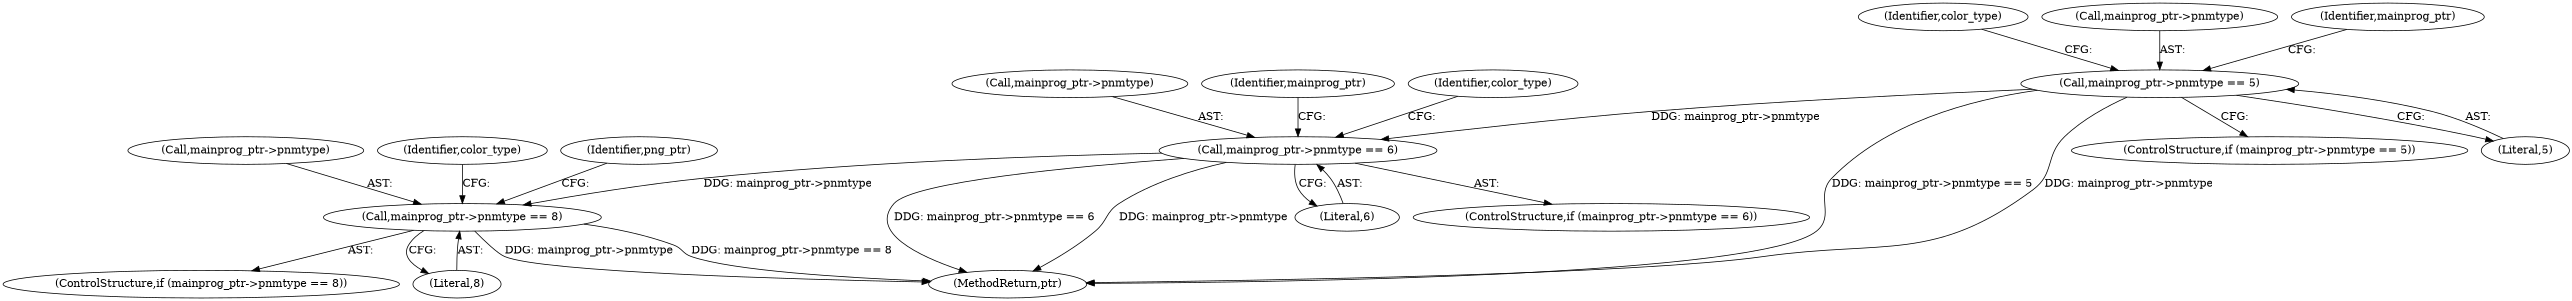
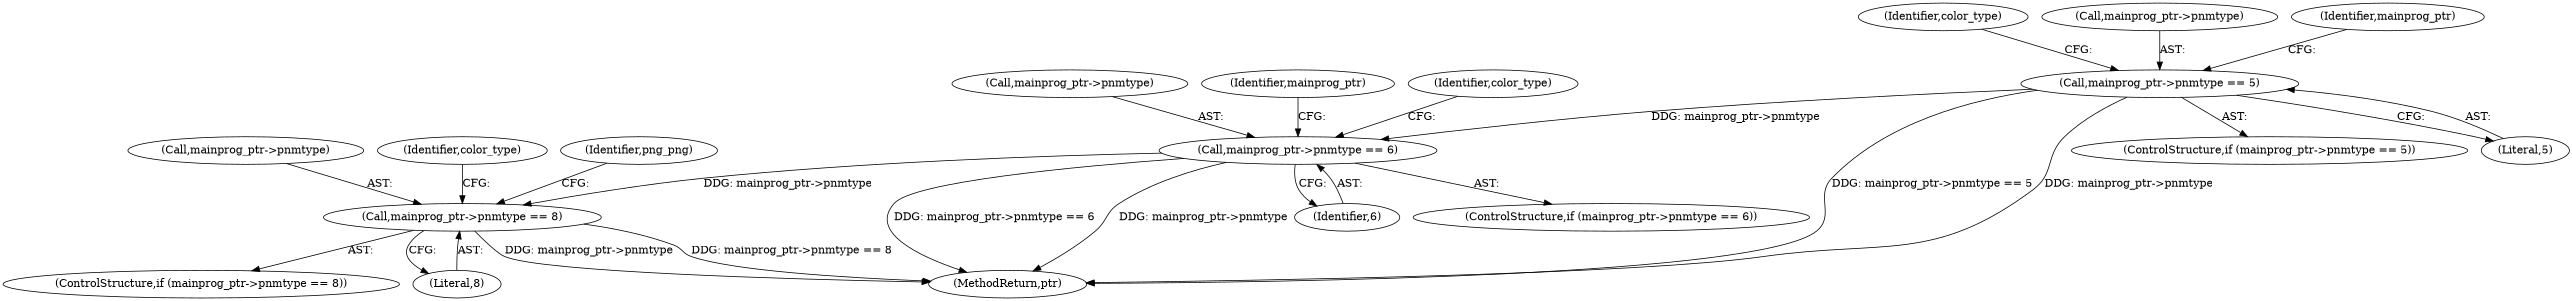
  digraph {
    n1 [label="(Call,mainprog_ptr->pnmtype == 5)"]
    n2 [label="(Call,mainprog_ptr->pnmtype == 6)"]
    n3 [label="(MethodReturn,ptr)"]
    n4 [label="(ControlStructure,if (mainprog_ptr->pnmtype == 5))"]
    n5 [label="(Literal,5)"]
    n6 [label="(Call,mainprog_ptr->pnmtype == 8)"]
-   n7 [label="(Literal,6)"]
+   n7 [label="(Identifier,6)"]
    n8 [label="(ControlStructure,if (mainprog_ptr->pnmtype == 6))"]
    n9 [label="(ControlStructure,if (mainprog_ptr->pnmtype == 8))"]
    n10 [label="(Literal,8)"]
    n11 [label="(Identifier,color_type)"]
    n12 [label="(Call,mainprog_ptr->pnmtype)"]
    n13 [label="(Identifier,mainprog_ptr)"]
    n14 [label="(Call,mainprog_ptr->pnmtype)"]
    n15 [label="(Identifier,color_type)"]
    n16 [label="(Identifier,color_type)"]
    n17 [label="(Call,mainprog_ptr->pnmtype)"]
    n18 [label="(Identifier,mainprog_ptr)"]
-   n19 [label="(Identifier,png_ptr)"]
+   n19 [label="(Identifier,png_png)"]
    n1 -> n2 [label="DDG: mainprog_ptr->pnmtype"]
    n1 -> n3 [label="DDG: mainprog_ptr->pnmtype == 5"]
    n1 -> n3 [label="DDG: mainprog_ptr->pnmtype"]
-   n1 -> n4 [label="CFG: "]
+   n1 -> n4 [label="AST: "]
    n1 -> n5 [label="CFG: "]
    n2 -> n3 [label="DDG: mainprog_ptr->pnmtype == 6"]
    n2 -> n3 [label="DDG: mainprog_ptr->pnmtype"]
    n2 -> n6 [label="DDG: mainprog_ptr->pnmtype"]
    n2 -> n7 [label="CFG: "]
    n2 -> n8 [label="AST: "]
    n5 -> n1 [label="AST: "]
    n6 -> n3 [label="DDG: mainprog_ptr->pnmtype"]
    n6 -> n3 [label="DDG: mainprog_ptr->pnmtype == 8"]
    n6 -> n9 [label="AST: "]
    n6 -> n10 [label="CFG: "]
    n7 -> n2 [label="AST: "]
    n10 -> n6 [label="AST: "]
    n11 -> n1 [label="CFG: "]
    n12 -> n2 [label="AST: "]
    n13 -> n2 [label="CFG: "]
    n14 -> n6 [label="AST: "]
    n15 -> n6 [label="CFG: "]
    n16 -> n2 [label="CFG: "]
    n17 -> n1 [label="AST: "]
    n18 -> n1 [label="CFG: "]
    n19 -> n6 [label="CFG: "]
  }
